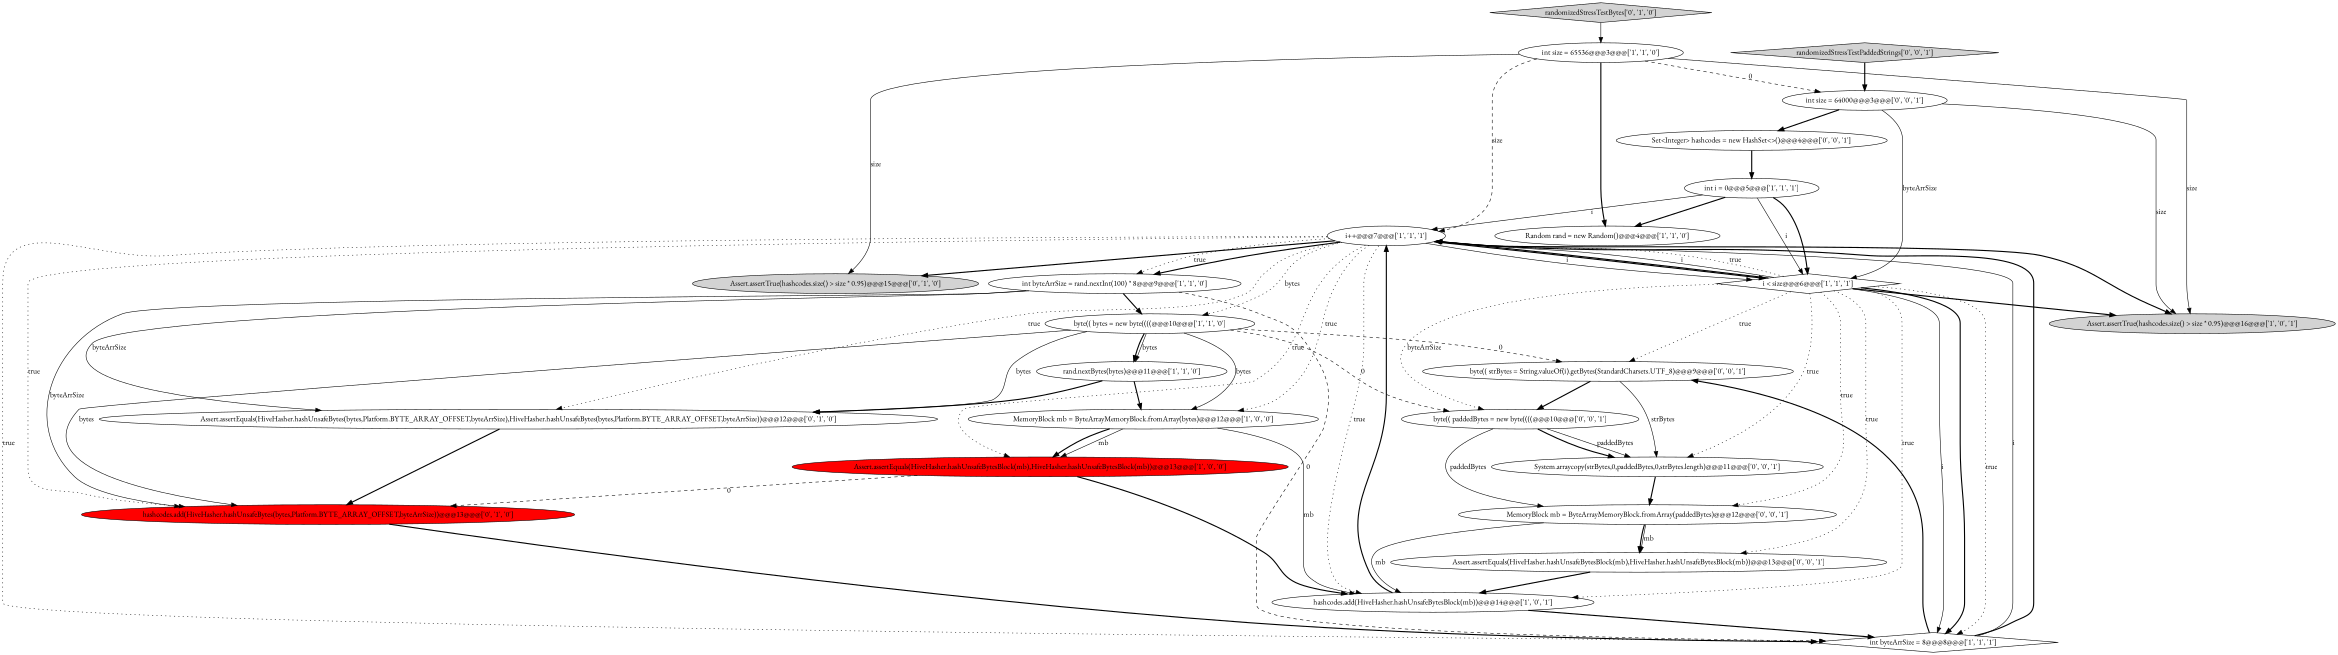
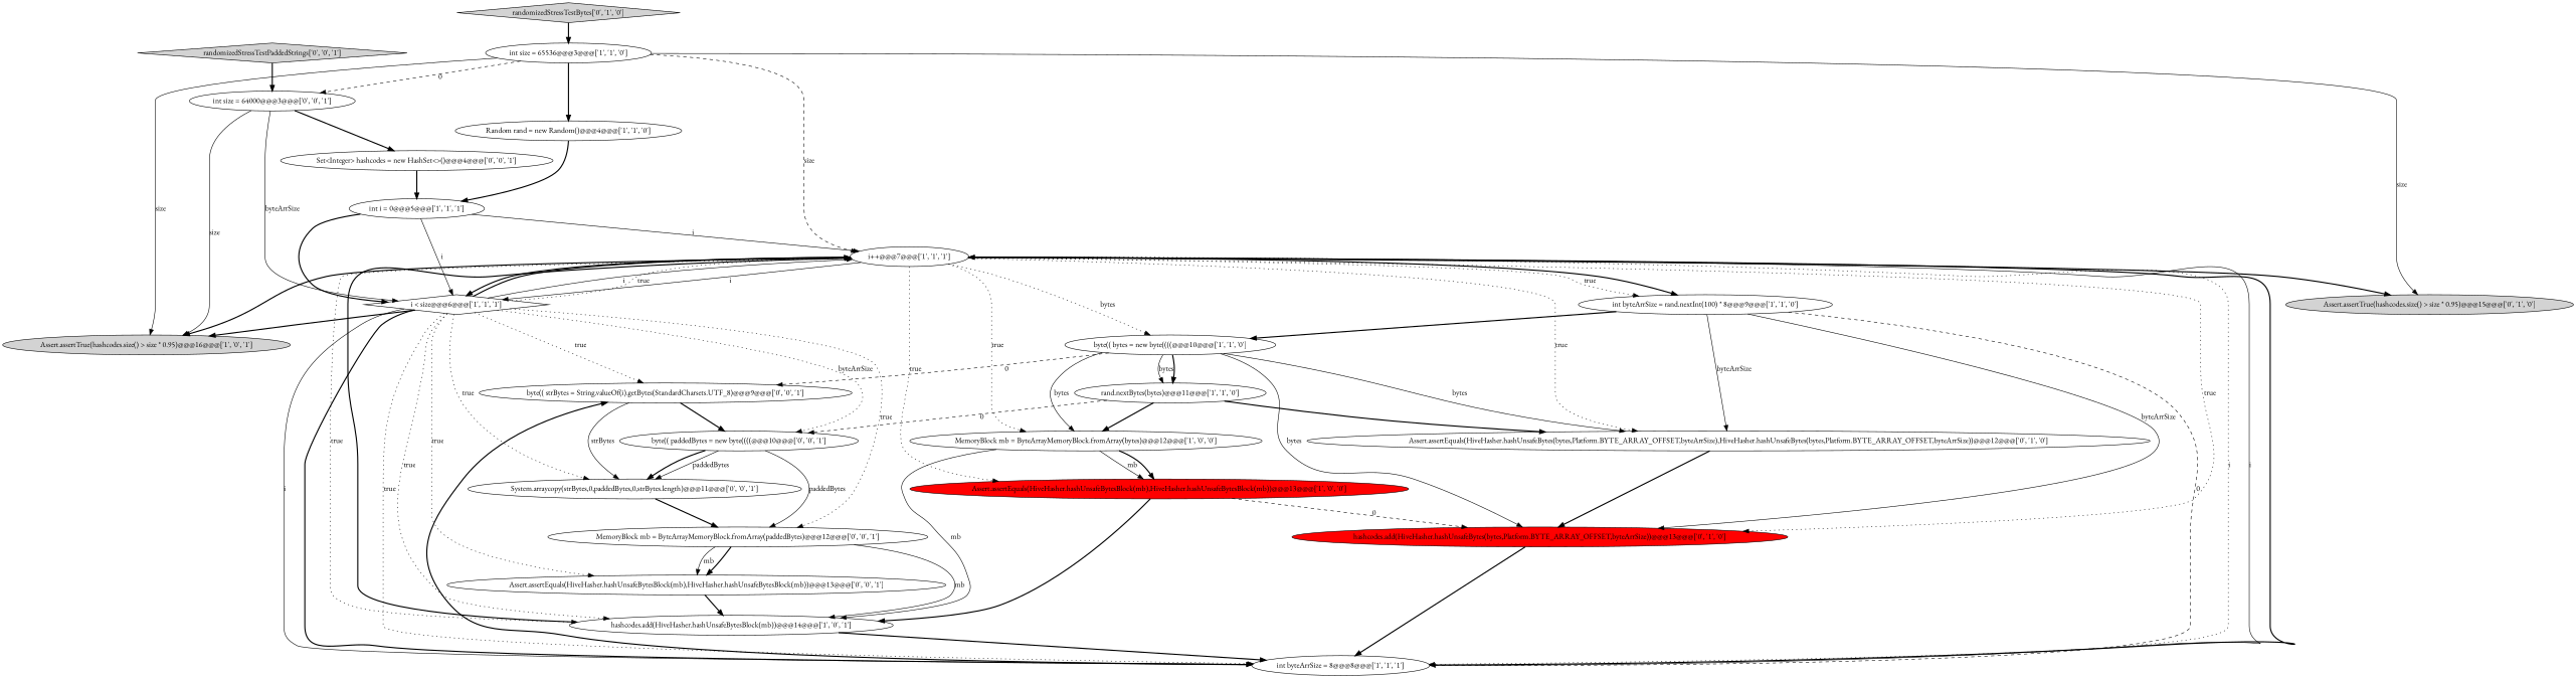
  digraph {
    fontname="EB Garamond"
    node [fillcolor=white fontname="EB Garamond" shape=ellipse style=filled]
    edge [fontname="EB Garamond" style=bold]
    n1 [label="Random rand = new Random()@@@4@@@['1', '1', '0']"]
    n2 [label="int i = 0@@@5@@@['1', '1', '1']"]
    n3 [label="i++@@@7@@@['1', '1', '1']"]
    n4 [label="i < size@@@6@@@['1', '1', '1']" shape=diamond]
    n5 [fillcolor=lightgray label="Assert.assertTrue(hashcodes.size() > size * 0.95)@@@15@@@['0', '1', '0']"]
    n6 [label="int size = 65536@@@3@@@['1', '1', '0']"]
    n7 [label="int size = 64000@@@3@@@['0', '0', '1']"]
    n8 [fillcolor=lightgray label="Assert.assertTrue(hashcodes.size() > size * 0.95)@@@16@@@['1', '0', '1']"]
    n9 [label="Set<Integer> hashcodes = new HashSet<>()@@@4@@@['0', '0', '1']"]
    n10 [label="MemoryBlock mb = ByteArrayMemoryBlock.fromArray(bytes)@@@12@@@['1', '0', '0']"]
    n11 [label="Assert.assertEquals(HiveHasher.hashUnsafeBytes(bytes,Platform.BYTE_ARRAY_OFFSET,byteArrSize),HiveHasher.hashUnsafeBytes(bytes,Platform.BYTE_ARRAY_OFFSET,byteArrSize))@@@12@@@['0', '1', '0']"]
    n12 [fillcolor=red label="Assert.assertEquals(HiveHasher.hashUnsafeBytesBlock(mb),HiveHasher.hashUnsafeBytesBlock(mb))@@@13@@@['1', '0', '0']"]
    n13 [fillcolor=red label="hashcodes.add(HiveHasher.hashUnsafeBytes(bytes,Platform.BYTE_ARRAY_OFFSET,byteArrSize))@@@13@@@['0', '1', '0']"]
    n14 [label="hashcodes.add(HiveHasher.hashUnsafeBytesBlock(mb))@@@14@@@['1', '0', '1']"]
-   n15 [label="int byteArrSize = 8@@@8@@@['1', '1', '1']" shape=diamond]
+   n15 [label="int byteArrSize = 8@@@8@@@['1', '1', '1']"]
    n16 [label="byte(( bytes = new byte((((@@@10@@@['1', '1', '0']"]
    n17 [label="int byteArrSize = rand.nextInt(100) * 8@@@9@@@['1', '1', '0']"]
    n18 [label="byte(( paddedBytes = new byte((((@@@10@@@['0', '0', '1']"]
    n19 [label="System.arraycopy(strBytes,0,paddedBytes,0,strBytes.length)@@@11@@@['0', '0', '1']"]
    n20 [label="MemoryBlock mb = ByteArrayMemoryBlock.fromArray(paddedBytes)@@@12@@@['0', '0', '1']"]
    n21 [label="Assert.assertEquals(HiveHasher.hashUnsafeBytesBlock(mb),HiveHasher.hashUnsafeBytesBlock(mb))@@@13@@@['0', '0', '1']"]
    n22 [label="rand.nextBytes(bytes)@@@11@@@['1', '1', '0']"]
    n23 [label="byte(( strBytes = String.valueOf(i).getBytes(StandardCharsets.UTF_8)@@@9@@@['0', '0', '1']"]
    n24 [fillcolor=lightgray label="randomizedStressTestBytes['0', '1', '0']" shape=diamond]
    n25 [fillcolor=lightgray label="randomizedStressTestPaddedStrings['0', '0', '1']" shape=diamond]
-   n2 -> n1
+   n1 -> n2
    n2 -> n3 [label=i style=solid]
    n2 -> n4
    n2 -> n4 [label=i style=solid]
    n3 -> n4 [label=i style=solid]
    n3 -> n4
    n3 -> n5
    n3 -> n8
    n3 -> n10 [label=true style=dotted]
    n3 -> n11 [label=true style=dotted]
    n3 -> n12 [label=true style=dotted]
    n3 -> n13 [label=true style=dotted]
    n3 -> n14 [label=true style=dotted]
-   n3 -> n15 [label=true style=dotted]
+   n3 -> n15 [label=i style=dotted]
    n3 -> n16 [label=bytes style=dotted]
    n3 -> n17
    n3 -> n17 [label=true style=dotted]
    n4 -> n3 [label=i style=solid]
    n4 -> n3 [label=true style=dotted]
    n4 -> n3
    n4 -> n8
    n4 -> n14 [label=true style=dotted]
    n4 -> n15 [label=i style=solid]
    n4 -> n15
    n4 -> n15 [label=true style=dotted]
    n4 -> n18 [label=byteArrSize style=dotted]
    n4 -> n19 [label=true style=dotted]
    n4 -> n20 [label=true style=dotted]
    n4 -> n21 [label=true style=dotted]
    n4 -> n23 [label=true style=dotted]
    n6 -> n1
    n6 -> n3 [label=size style=dashed]
    n6 -> n5 [label=size style=solid]
    n6 -> n7 [label=0 style=dashed]
    n6 -> n8 [label=size style=solid]
    n7 -> n4 [label=byteArrSize style=solid]
    n7 -> n8 [label=size style=solid]
    n7 -> n9
    n9 -> n2
    n10 -> n12 [label=mb style=solid]
    n10 -> n12
    n10 -> n14 [label=mb style=solid]
    n11 -> n13
    n12 -> n13 [label=0 style=dashed]
    n12 -> n14
    n13 -> n15
    n14 -> n3
    n14 -> n15
    n15 -> n3 [label=i style=solid]
    n15 -> n3
    n15 -> n23
    n16 -> n10 [label=bytes style=solid]
    n16 -> n11 [label=bytes style=solid]
    n16 -> n13 [label=bytes style=solid]
    n16 -> n22 [label=bytes style=solid]
    n16 -> n22
    n16 -> n23 [label=0 style=dashed]
    n17 -> n11 [label=byteArrSize style=solid]
    n17 -> n13 [label=byteArrSize style=solid]
    n17 -> n15 [label=0 style=dashed]
    n17 -> n16
    n18 -> n19 [label=paddedBytes style=solid]
    n18 -> n19
    n18 -> n20 [label=paddedBytes style=solid]
    n19 -> n20
    n20 -> n14 [label=mb style=solid]
    n20 -> n21
    n20 -> n21 [label=mb style=solid]
    n21 -> n14
    n22 -> n10
    n22 -> n11
-   n16 -> n18 [label=0 style=dashed]
+   n22 -> n18 [label=0 style=dashed]
    n23 -> n18
    n23 -> n19 [label=strBytes style=solid]
-   n24 -> n6 [style=solid]
+   n24 -> n6
    n25 -> n7
  }
